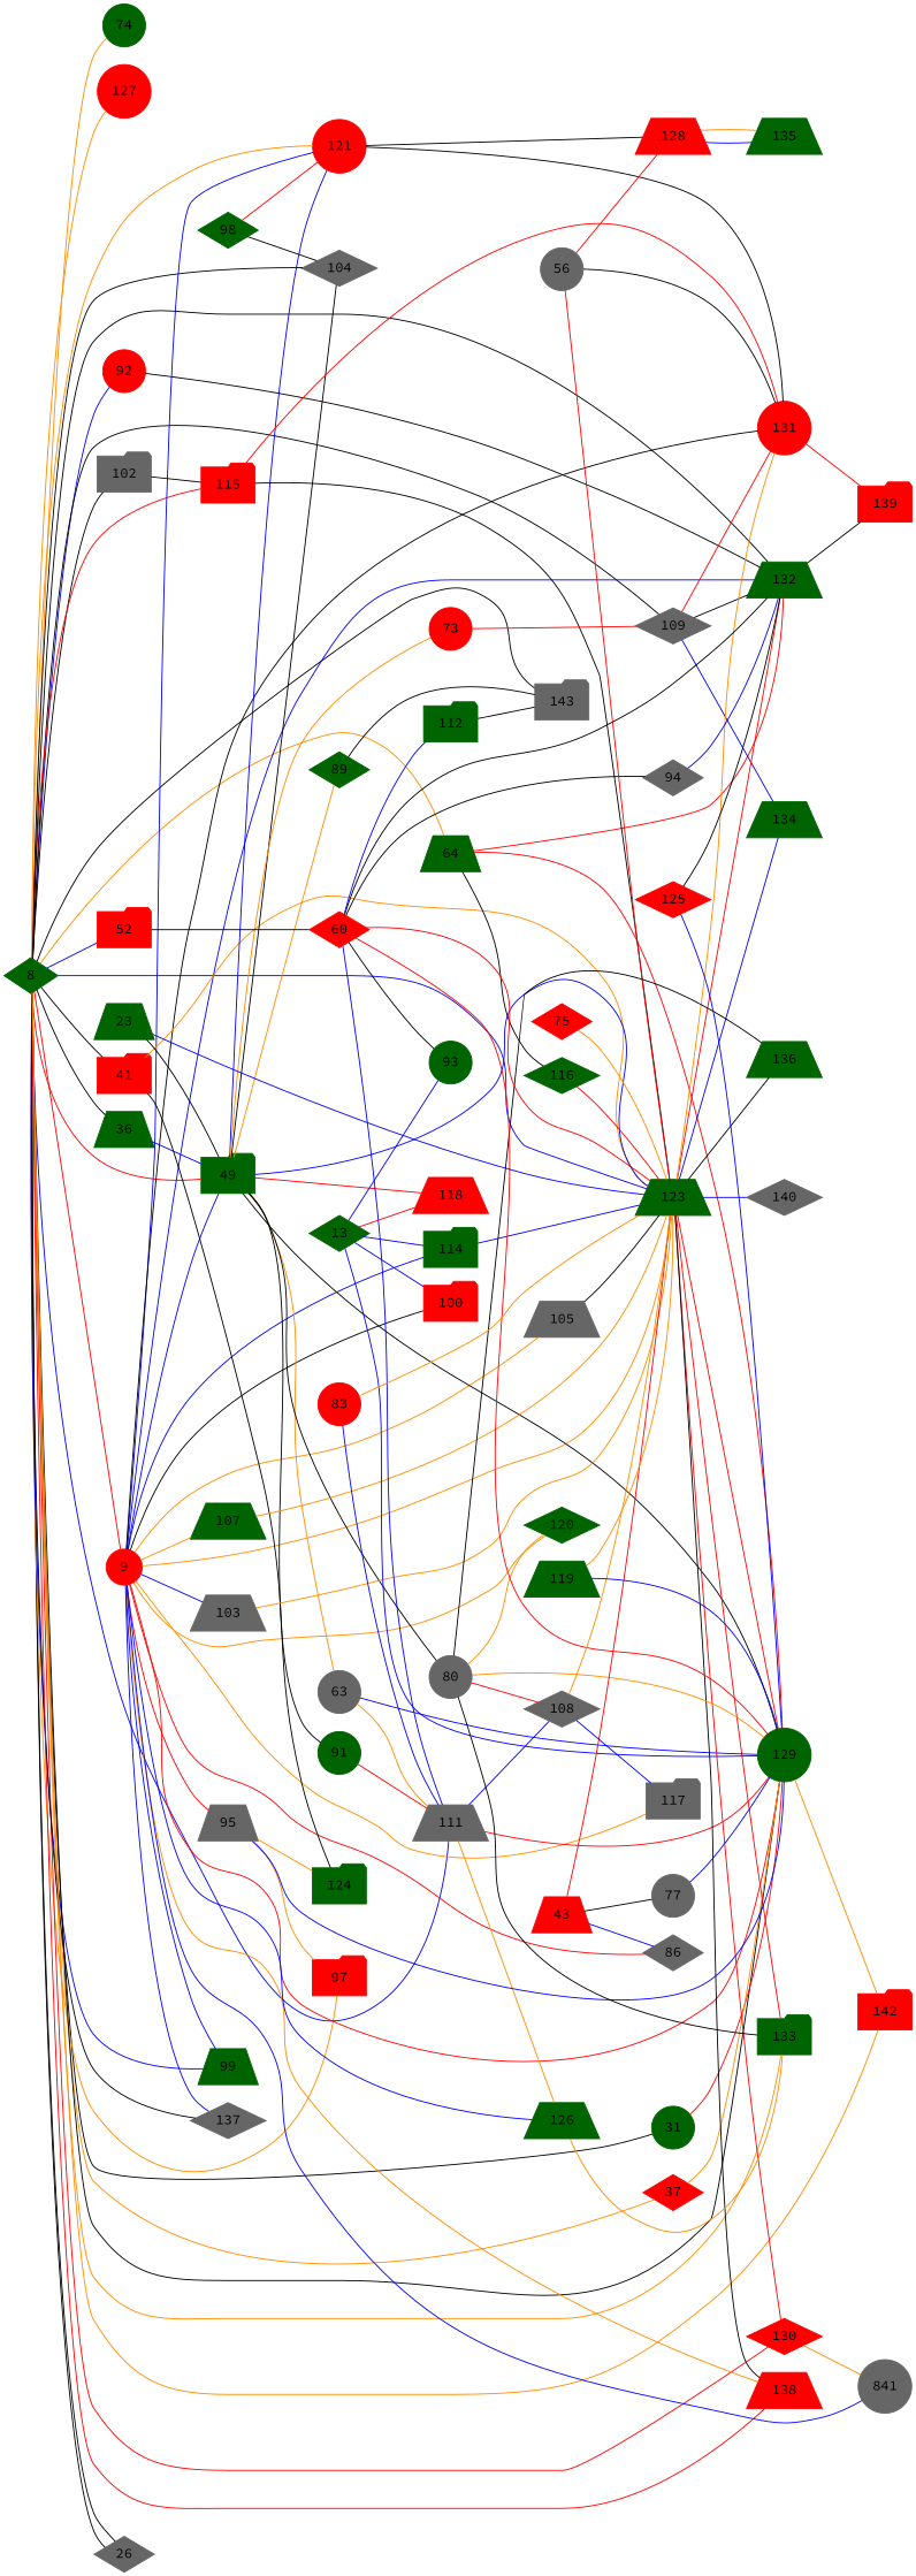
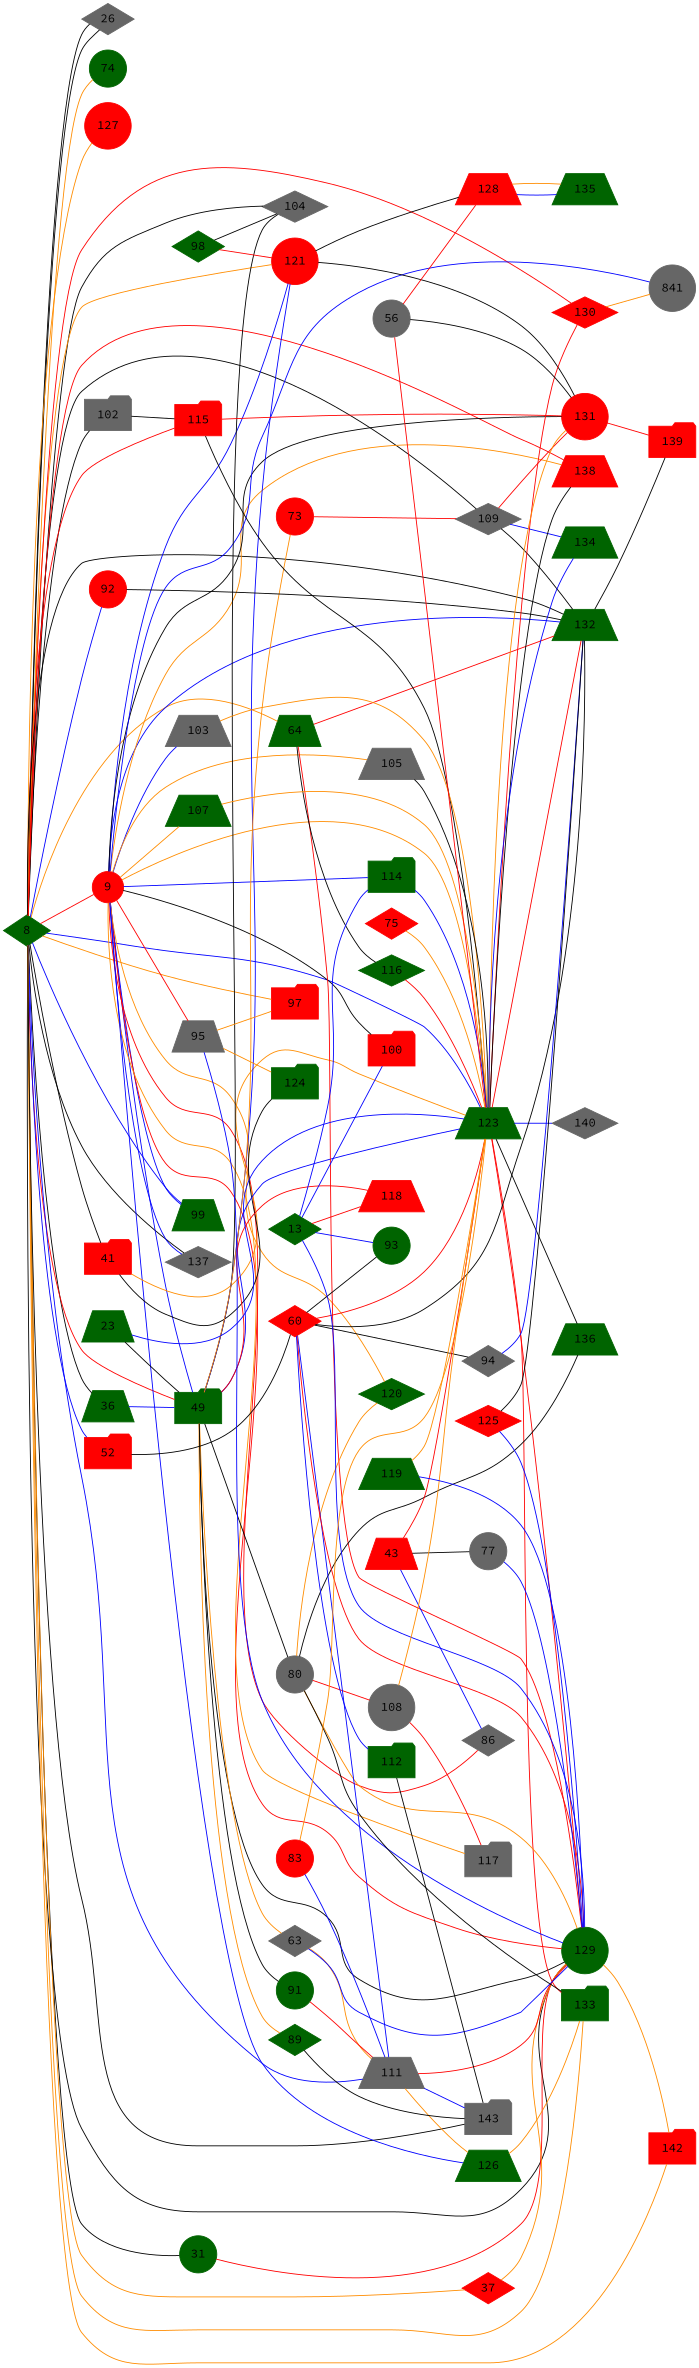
  graph {
    fontname="Source Code Pro"
    rankdir=LR
    node [color=darkgreen fontname="Source Code Pro" shape=trapezium style=filled]
    edge [color=black fontname="Source Code Pro"]
    8 [shape=diamond super="+5"]
    9 [color=red shape=circle super="+4"]
    26 [color=gray40 shape=diamond]
    31 [shape=circle]
    36
    37 [color=red shape=diamond]
    41 [color=red shape=folder super="+29"]
    49 [shape=folder super="+20+10"]
    52 [color=red shape=folder]
    64 [super="+59+53+61"]
    74 [shape=circle]
    92 [color=red shape=circle]
    97 [color=red shape=folder]
    99
    102 [color=gray40 shape=folder super="+28"]
    104 [color=gray40 shape=diamond super="+70"]
    109 [color=gray40 shape=diamond super="+58+62+72+106"]
    111 [color=gray40 super="+67+81"]
    115 [color=red shape=folder super="+110+39"]
    121 [color=red shape=circle super="+69+21+65+94"]
    123 [super="+33+55+101+6"]
    127 [color=red shape=circle]
    129 [shape=circle super="+71+2"]
    130 [color=red shape=diamond super="+56"]
    132 [super="+85+76"]
    133 [shape=folder super="+38+32+34"]
    137 [color=gray40 shape=diamond super="+68"]
    138 [color=red super="+44+113"]
    142 [color=red shape=folder]
    143 [color=gray40 shape=folder super="+30"]
    86 [color=gray40 shape=diamond super="+47"]
    95 [color=gray40 super="+90"]
    100 [color=red shape=folder]
    103 [color=gray40 super="+88"]
    105 [color=gray40 super="+96"]
    107
    114 [shape=folder super="+57"]
    117 [color=gray40 shape=folder]
    120 [shape=diamond]
    126 [super="+122"]
    131 [color=red shape=circle super="+11+12"]
    n42 [color=gray40 label=841 shape=circle]
    124 [shape=folder]
    118 [color=red]
-   63 [color=gray40 shape=circle]
+   63 [color=gray40 shape=diamond]
    73 [color=red shape=circle]
    80 [color=gray40 shape=circle super="+45+78"]
    89 [shape=diamond]
    91 [shape=circle]
    60 [color=red shape=diamond super="+24+40+50"]
    116 [shape=diamond]
    134
    128 [color=red]
    136
    140 [color=gray40 shape=diamond]
    139 [color=red shape=folder]
    13 [shape=diamond]
    93 [shape=circle]
    23
    43 [color=red]
    77 [color=gray40 shape=circle]
    n62 [color=gray40 label=56 shape=circle super="+25"]
    135
-   108 [color=gray40 shape=diamond super="+87"]
+   108 [color=gray40 shape=circle super="+87"]
    n65 [color=gray40 label=94 shape=diamond]
    112 [shape=folder]
    75 [color=red shape=diamond]
    83 [color=red shape=circle]
    98 [shape=diamond]
    119
    125 [color=red shape=diamond]
    8 -- 9 [color=red weight=4]
    8 -- 26
    8 -- 26
    8 -- 31
    8 -- 36
    8 -- 37 [color=darkorange]
    8 -- 41 [weight=2]
    8 -- 49 [color=red weight=5]
    8 -- 52 [color=blue]
    8 -- 64 [color=darkorange weight=2]
    8 -- 74 [color=darkorange weight=2]
    8 -- 92 [color=blue]
    8 -- 97 [color=darkorange]
    8 -- 99 [color=blue]
    8 -- 102 [weight=3]
    8 -- 104
    8 -- 109 [weight=2]
    8 -- 111 [color=blue weight=2]
    8 -- 115 [color=red weight=3]
    8 -- 121 [color=darkorange weight=5]
    8 -- 123 [color=blue weight=6]
    8 -- 127 [color=darkorange]
    8 -- 129 [weight=5]
    8 -- 130 [color=red]
    8 -- 132 [weight=3]
    8 -- 133 [color=darkorange weight=2]
    8 -- 137
    8 -- 138 [color=red]
    8 -- 142 [color=darkorange]
    8 -- 143 [weight=4]
    9 -- 49 [color=blue weight=4]
    9 -- 99 [color=blue]
    9 -- 121 [color=blue]
    9 -- 123 [color=darkorange weight=4]
    9 -- 129 [color=red weight=4]
    9 -- 132 [color=blue weight=4]
    9 -- 137 [color=blue weight=2]
    9 -- 138 [color=darkorange weight=2]
    9 -- 86 [color=red]
    9 -- 95 [color=red]
    9 -- 100
    9 -- 103 [color=blue weight=3]
    9 -- 105 [color=darkorange]
    9 -- 107 [color=darkorange]
    9 -- 114 [color=blue]
    9 -- 117 [color=darkorange]
    9 -- 120 [color=darkorange]
    9 -- 126 [color=blue]
    9 -- 131 [weight=3]
    9 -- n42 [color=blue]
    31 -- 129 [color=red]
    36 -- 49 [color=blue]
    37 -- 129 [color=darkorange]
    41 -- 123 [color=darkorange]
    41 -- 124
    49 -- 104 [weight=2]
    49 -- 121 [color=blue]
    49 -- 123 [color=blue weight=7]
    49 -- 129 [weight=4]
    49 -- 118 [color=red]
    49 -- 63 [color=darkorange]
    49 -- 73 [color=darkorange]
    49 -- 80
    49 -- 89 [color=darkorange]
    49 -- 91
    52 -- 60
    64 -- 129 [color=red]
    64 -- 132 [color=red]
    64 -- 116
    92 -- 132
    102 -- 115
    109 -- 132 [weight=2]
    109 -- 131 [color=red]
    109 -- 134 [color=blue]
    111 -- 129 [color=red weight=2]
-   111 -- 108 [color=blue]
+   111 -- 143 [color=blue]
    111 -- 126 [color=darkorange]
    115 -- 123
    115 -- 131 [color=red]
    121 -- 131
    121 -- 128
    123 -- 129 [color=red weight=7]
    123 -- 130 [color=red weight=2]
    123 -- 132 [color=red weight=2]
    123 -- 133 [color=red weight=3]
    123 -- 138
    123 -- 131 [color=darkorange]
    123 -- 134 [color=blue]
    123 -- 136
    123 -- 140 [color=blue weight=2]
    129 -- 142 [color=darkorange]
    130 -- n42 [color=darkorange]
    132 -- 139
    95 -- 97 [color=darkorange]
    95 -- 129 [color=blue weight=2]
    95 -- 124 [color=darkorange]
    103 -- 123 [color=darkorange]
    105 -- 123 [weight=2]
    107 -- 123 [color=darkorange]
    114 -- 123 [color=blue]
    126 -- 133 [color=darkorange]
    131 -- 139 [color=red]
    63 -- 111 [color=darkorange]
    63 -- 129 [color=blue]
    73 -- 109 [color=red]
    80 -- 129 [color=darkorange weight=2]
    80 -- 133
    80 -- 120 [color=darkorange]
    80 -- 136
    80 -- 108 [color=red]
    89 -- 143
    91 -- 111 [color=red]
    60 -- 111 [color=blue]
    60 -- 123 [color=red weight=4]
    60 -- 129 [color=red]
    60 -- 132
    60 -- 93
    60 -- n65
    60 -- 112 [color=blue]
    116 -- 123 [color=red]
    128 -- 135 [color=blue]
    128 -- 135 [color=darkorange]
    13 -- 129 [color=blue weight=2]
    13 -- 100 [color=blue]
    13 -- 114 [color=blue]
    13 -- 118 [color=red]
    13 -- 93 [color=blue]
    23 -- 49
    23 -- 123 [color=blue]
    43 -- 123 [color=red weight=2]
    43 -- 86 [color=blue]
    43 -- 77
    77 -- 129 [color=blue]
    n62 -- 123 [color=red]
    n62 -- 131 [weight=2]
    n62 -- 128 [color=red]
    108 -- 123 [color=darkorange weight=2]
-   108 -- 117 [color=blue]
+   108 -- 117 [color=red]
    n65 -- 132 [color=blue]
    112 -- 143
    75 -- 123 [color=darkorange weight=2]
    83 -- 111 [color=blue]
    83 -- 123 [color=darkorange]
    98 -- 104
    98 -- 121 [color=red]
    119 -- 123 [color=darkorange]
    119 -- 129 [color=blue]
    125 -- 129 [color=blue]
    125 -- 132
  }
